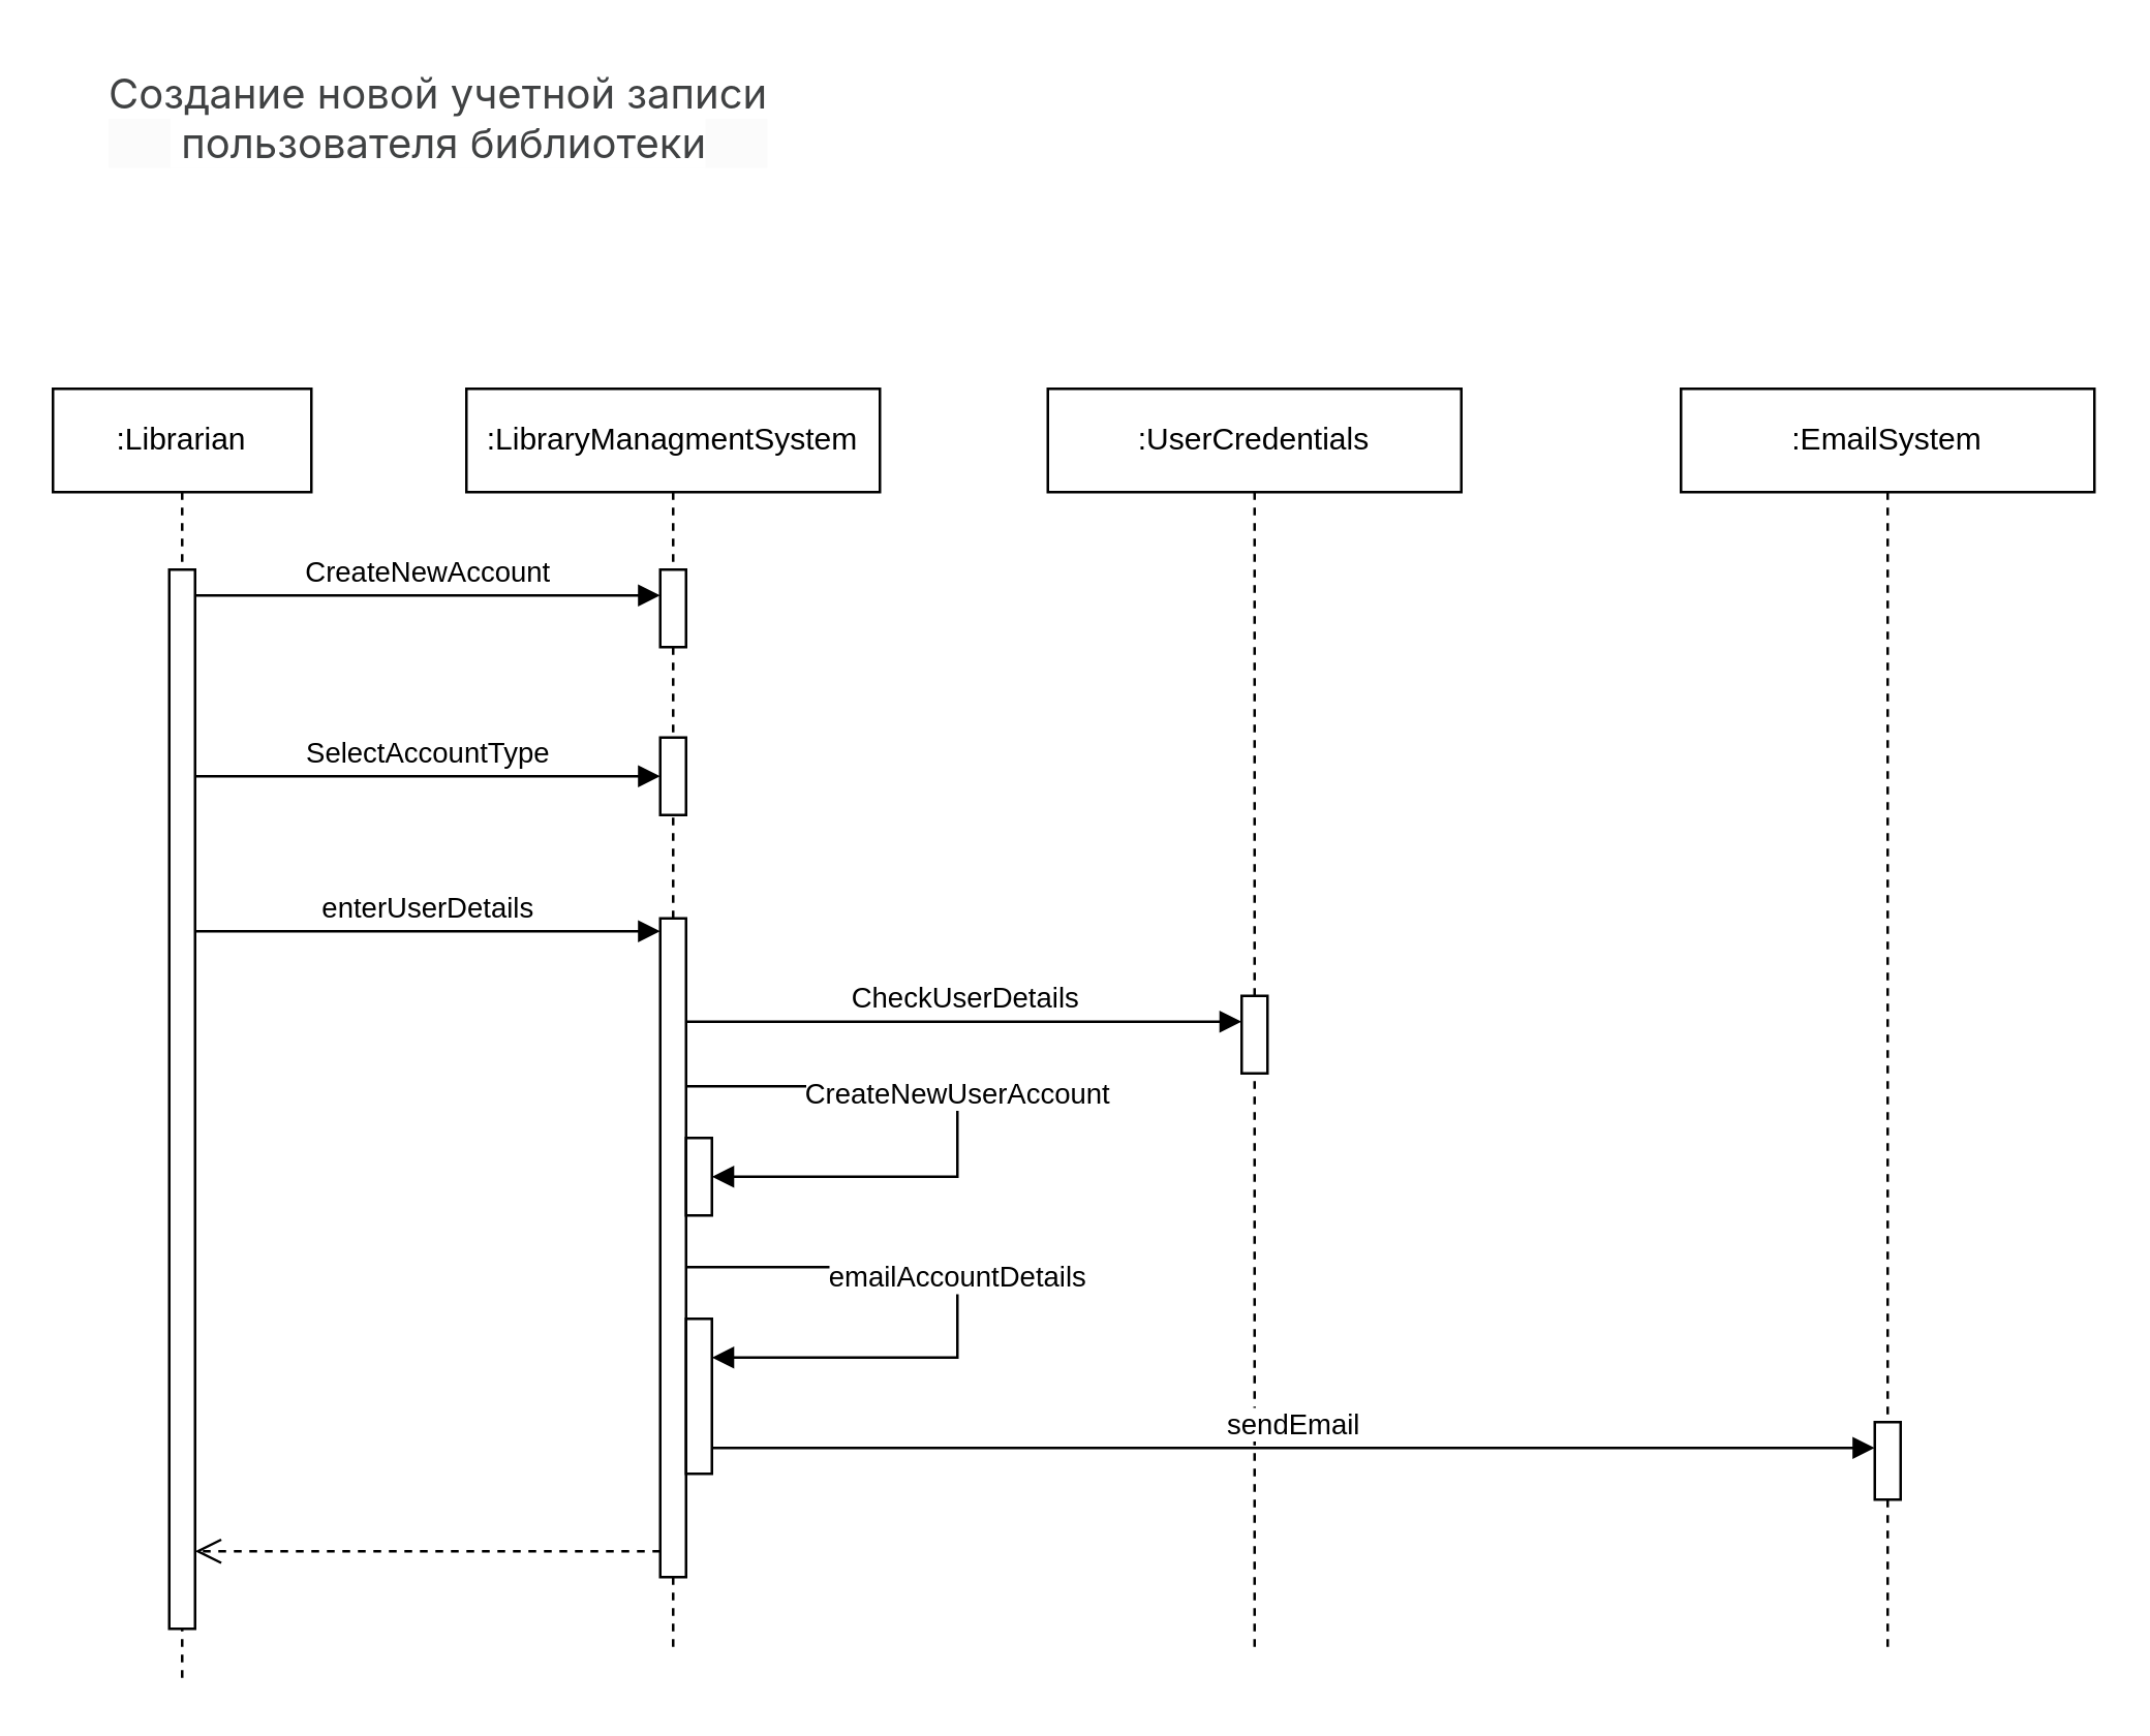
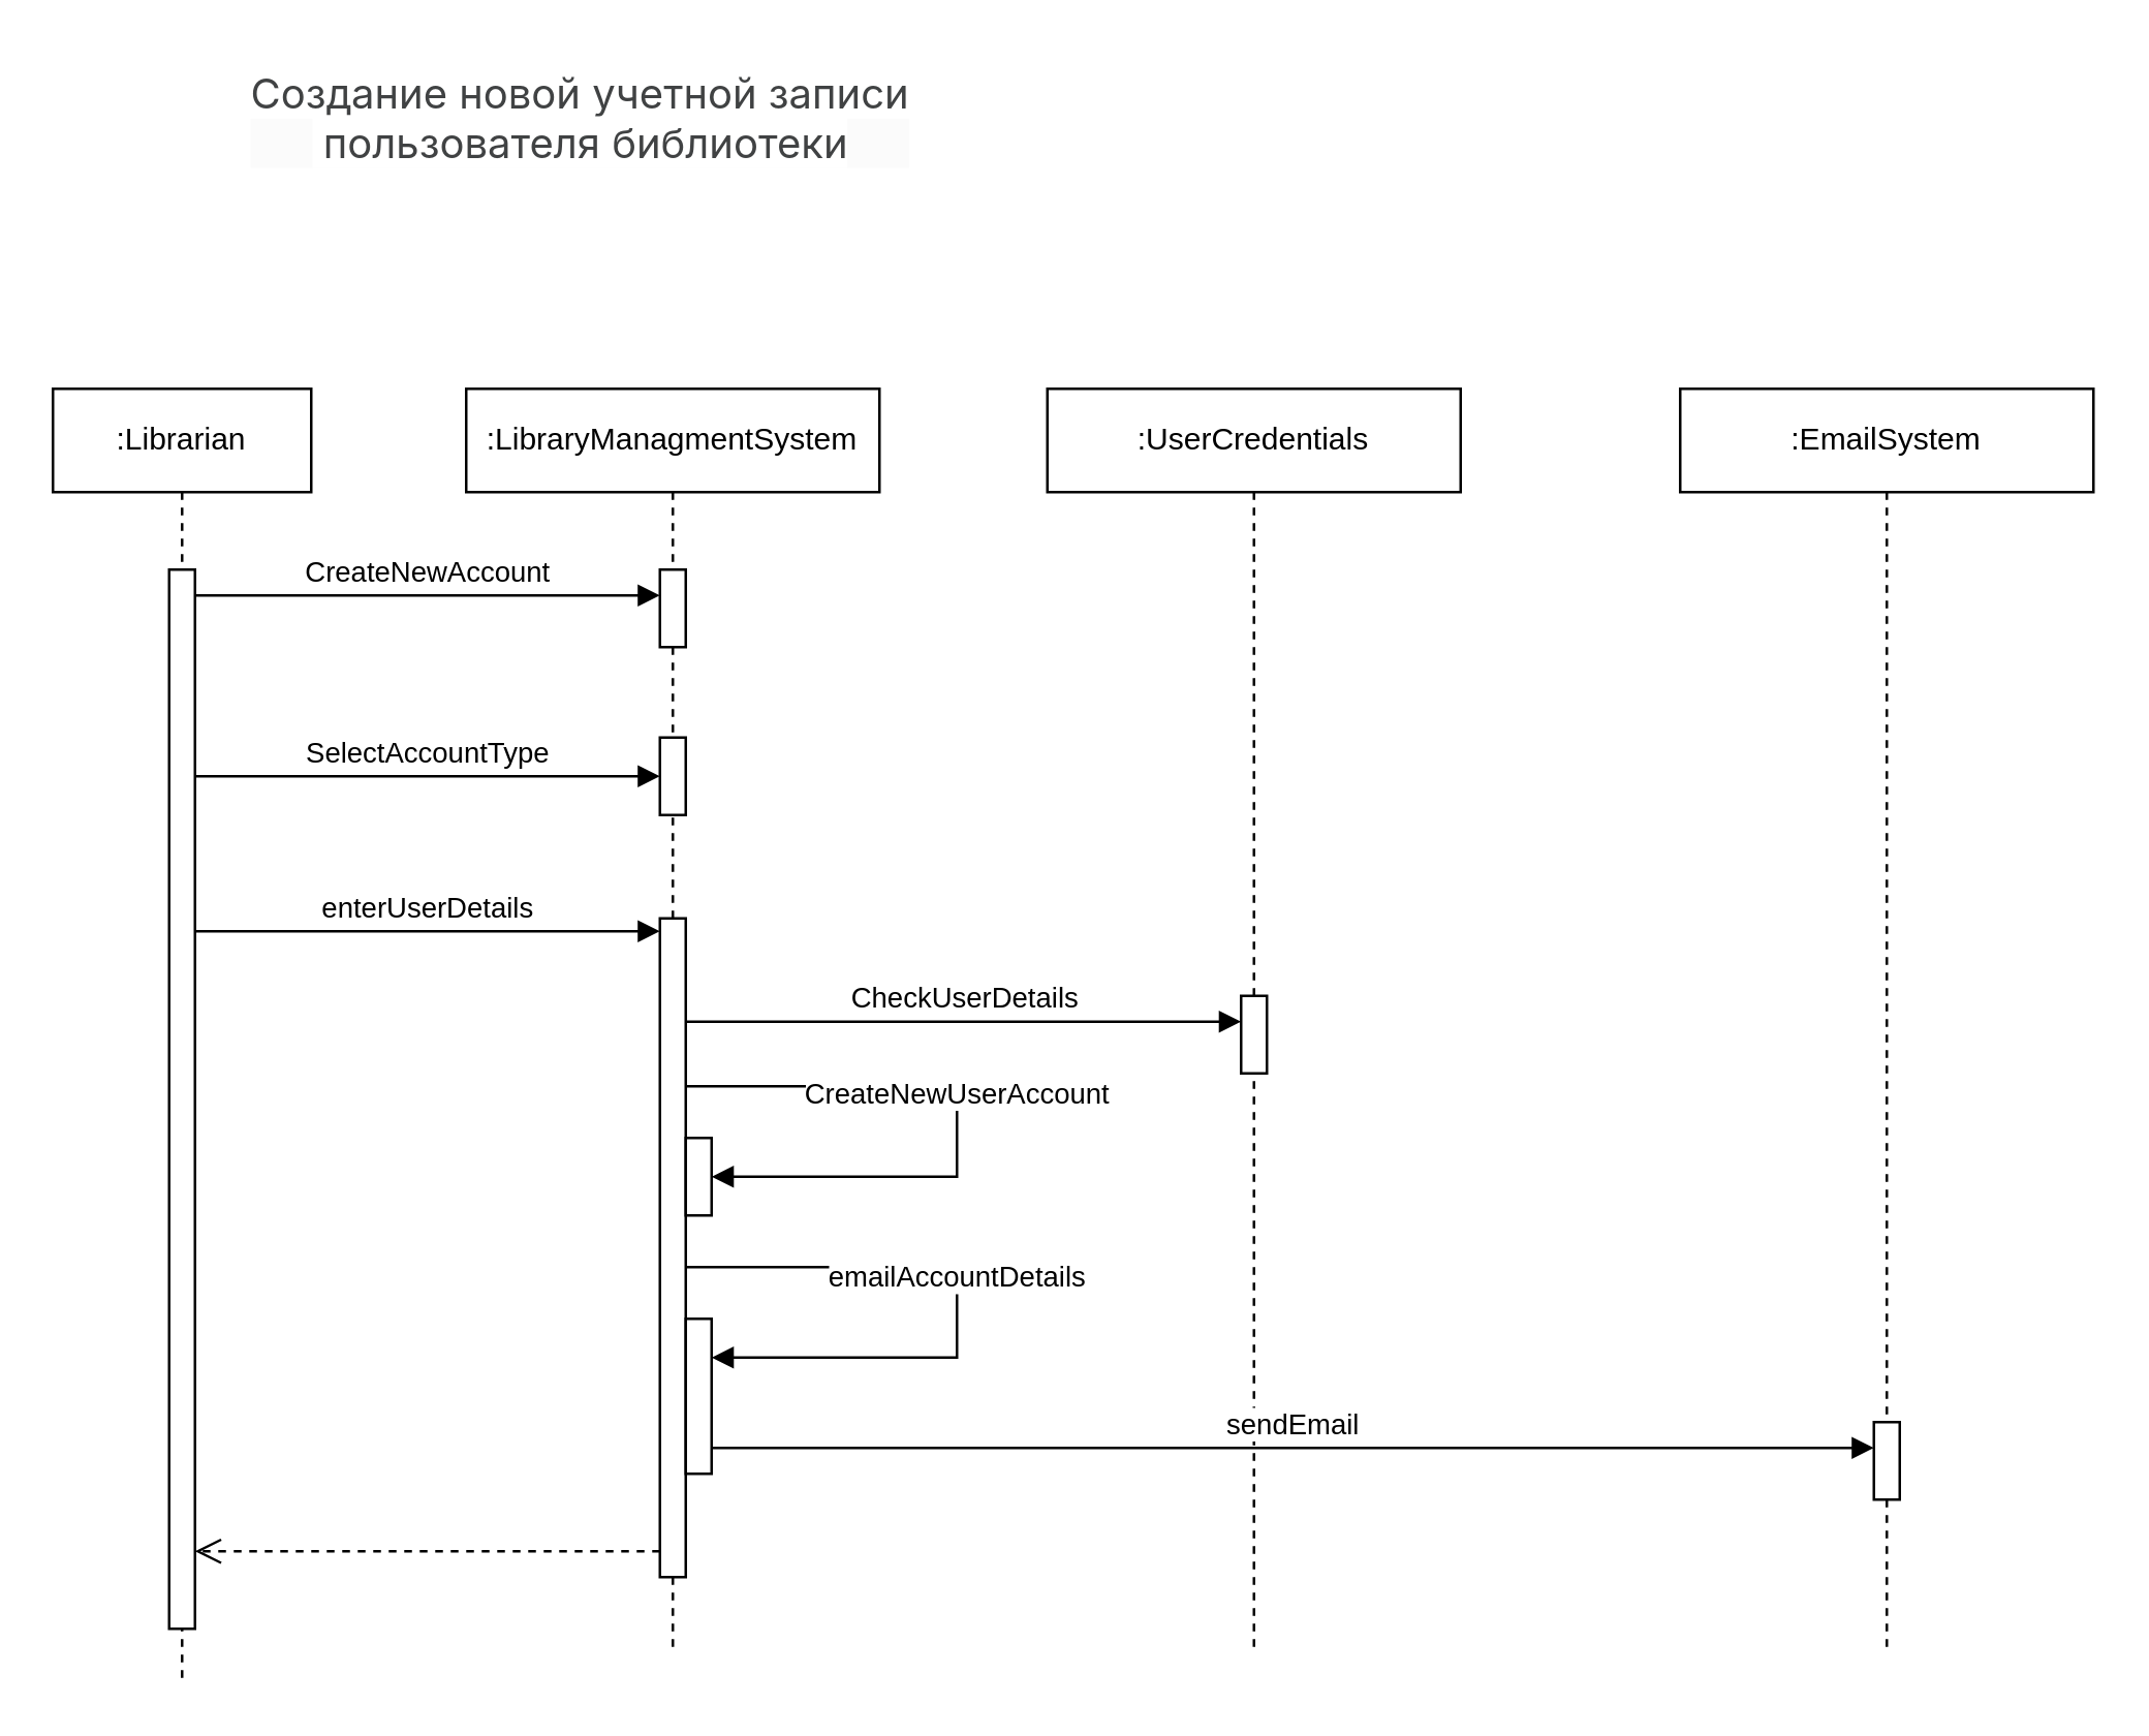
  <mxCell id="0" />
  <mxCell id="1" parent="0" />
  <mxCell id="2" value=":Librarian" style="shape=umlLifeline;perimeter=lifelinePerimeter;whiteSpace=wrap;html=1;container=0;dropTarget=0;collapsible=0;recursiveResize=0;outlineConnect=0;portConstraint=eastwest;newEdgeStyle={&quot;edgeStyle&quot;:&quot;elbowEdgeStyle&quot;,&quot;elbow&quot;:&quot;vertical&quot;,&quot;curved&quot;:0,&quot;rounded&quot;:0};" parent="1" vertex="1"><mxGeometry x="20" y="150" width="100" height="500" as="geometry" /></mxCell>
  <mxCell id="3" value="" style="html=1;points=[];perimeter=orthogonalPerimeter;outlineConnect=0;targetShapes=umlLifeline;portConstraint=eastwest;newEdgeStyle={&quot;edgeStyle&quot;:&quot;elbowEdgeStyle&quot;,&quot;elbow&quot;:&quot;vertical&quot;,&quot;curved&quot;:0,&quot;rounded&quot;:0};" parent="2" vertex="1"><mxGeometry x="45" y="70" width="10" height="410" as="geometry" /></mxCell>
  <mxCell id="4" value=":LibraryManagmentSystem" style="shape=umlLifeline;perimeter=lifelinePerimeter;whiteSpace=wrap;html=1;container=0;dropTarget=0;collapsible=0;recursiveResize=0;outlineConnect=0;portConstraint=eastwest;newEdgeStyle={&quot;edgeStyle&quot;:&quot;elbowEdgeStyle&quot;,&quot;elbow&quot;:&quot;vertical&quot;,&quot;curved&quot;:0,&quot;rounded&quot;:0};" parent="1" vertex="1"><mxGeometry x="180" y="150" width="160" height="490" as="geometry" /></mxCell>
  <mxCell id="5" value="" style="html=1;points=[];perimeter=orthogonalPerimeter;outlineConnect=0;targetShapes=umlLifeline;portConstraint=eastwest;newEdgeStyle={&quot;edgeStyle&quot;:&quot;elbowEdgeStyle&quot;,&quot;elbow&quot;:&quot;vertical&quot;,&quot;curved&quot;:0,&quot;rounded&quot;:0};" parent="4" vertex="1"><mxGeometry x="75" y="70" width="10" height="30" as="geometry" /></mxCell>
  <mxCell id="6" value="" style="html=1;points=[];perimeter=orthogonalPerimeter;outlineConnect=0;targetShapes=umlLifeline;portConstraint=eastwest;newEdgeStyle={&quot;edgeStyle&quot;:&quot;elbowEdgeStyle&quot;,&quot;elbow&quot;:&quot;vertical&quot;,&quot;curved&quot;:0,&quot;rounded&quot;:0};" vertex="1" parent="4"><mxGeometry x="75" y="135" width="10" height="30" as="geometry" /></mxCell>
  <mxCell id="7" value="" style="html=1;points=[];perimeter=orthogonalPerimeter;outlineConnect=0;targetShapes=umlLifeline;portConstraint=eastwest;newEdgeStyle={&quot;edgeStyle&quot;:&quot;elbowEdgeStyle&quot;,&quot;elbow&quot;:&quot;vertical&quot;,&quot;curved&quot;:0,&quot;rounded&quot;:0};" vertex="1" parent="4"><mxGeometry x="75" y="205" width="10" height="255" as="geometry" /></mxCell>
  <mxCell id="8" value="" style="html=1;points=[];perimeter=orthogonalPerimeter;outlineConnect=0;targetShapes=umlLifeline;portConstraint=eastwest;newEdgeStyle={&quot;edgeStyle&quot;:&quot;elbowEdgeStyle&quot;,&quot;elbow&quot;:&quot;vertical&quot;,&quot;curved&quot;:0,&quot;rounded&quot;:0};" vertex="1" parent="4"><mxGeometry x="85" y="290" width="10" height="30" as="geometry" /></mxCell>
  <mxCell id="9" value="" style="html=1;points=[];perimeter=orthogonalPerimeter;outlineConnect=0;targetShapes=umlLifeline;portConstraint=eastwest;newEdgeStyle={&quot;edgeStyle&quot;:&quot;elbowEdgeStyle&quot;,&quot;elbow&quot;:&quot;vertical&quot;,&quot;curved&quot;:0,&quot;rounded&quot;:0};" vertex="1" parent="4"><mxGeometry x="85" y="360" width="10" height="60" as="geometry" /></mxCell>
  <mxCell id="10" value="CreateNewUserAccount" style="html=1;verticalAlign=bottom;endArrow=block;edgeStyle=elbowEdgeStyle;elbow=horizontal;curved=0;rounded=0;" edge="1" parent="4" source="7" target="8"><mxGeometry relative="1" as="geometry"><mxPoint x="90" y="270" as="sourcePoint" /><Array as="points"><mxPoint x="190" y="270.03" /></Array><mxPoint x="280" y="270.03" as="targetPoint" /></mxGeometry></mxCell>
  <mxCell id="11" value="CreateNewAccount" style="html=1;verticalAlign=bottom;endArrow=block;edgeStyle=elbowEdgeStyle;elbow=vertical;curved=0;rounded=0;" parent="1" source="3" target="5" edge="1"><mxGeometry relative="1" as="geometry"><mxPoint x="175" y="240" as="sourcePoint" /><Array as="points"><mxPoint x="160" y="230" /></Array></mxGeometry></mxCell>
  <mxCell id="12" value=":UserCredentials" style="shape=umlLifeline;perimeter=lifelinePerimeter;whiteSpace=wrap;html=1;container=0;dropTarget=0;collapsible=0;recursiveResize=0;outlineConnect=0;portConstraint=eastwest;newEdgeStyle={&quot;edgeStyle&quot;:&quot;elbowEdgeStyle&quot;,&quot;elbow&quot;:&quot;vertical&quot;,&quot;curved&quot;:0,&quot;rounded&quot;:0};" vertex="1" parent="1"><mxGeometry x="405" y="150" width="160" height="490" as="geometry" /></mxCell>
  <mxCell id="13" value="" style="html=1;points=[];perimeter=orthogonalPerimeter;outlineConnect=0;targetShapes=umlLifeline;portConstraint=eastwest;newEdgeStyle={&quot;edgeStyle&quot;:&quot;elbowEdgeStyle&quot;,&quot;elbow&quot;:&quot;vertical&quot;,&quot;curved&quot;:0,&quot;rounded&quot;:0};" vertex="1" parent="12"><mxGeometry x="75" y="235" width="10" height="30" as="geometry" /></mxCell>
  <mxCell id="14" value=":EmailSystem" style="shape=umlLifeline;perimeter=lifelinePerimeter;whiteSpace=wrap;html=1;container=0;dropTarget=0;collapsible=0;recursiveResize=0;outlineConnect=0;portConstraint=eastwest;newEdgeStyle={&quot;edgeStyle&quot;:&quot;elbowEdgeStyle&quot;,&quot;elbow&quot;:&quot;vertical&quot;,&quot;curved&quot;:0,&quot;rounded&quot;:0};" vertex="1" parent="1"><mxGeometry x="650" y="150" width="160" height="490" as="geometry" /></mxCell>
  <mxCell id="15" value="" style="html=1;points=[];perimeter=orthogonalPerimeter;outlineConnect=0;targetShapes=umlLifeline;portConstraint=eastwest;newEdgeStyle={&quot;edgeStyle&quot;:&quot;elbowEdgeStyle&quot;,&quot;elbow&quot;:&quot;vertical&quot;,&quot;curved&quot;:0,&quot;rounded&quot;:0};" vertex="1" parent="14"><mxGeometry x="75" y="400" width="10" height="30" as="geometry" /></mxCell>
  <mxCell id="16" value="SelectAccountType" style="html=1;verticalAlign=bottom;endArrow=block;edgeStyle=elbowEdgeStyle;elbow=vertical;curved=0;rounded=0;" edge="1" parent="1"><mxGeometry relative="1" as="geometry"><mxPoint x="75" y="300" as="sourcePoint" /><Array as="points"><mxPoint x="170" y="300" /></Array><mxPoint x="255" y="300" as="targetPoint" /></mxGeometry></mxCell>
  <mxCell id="17" value="enterUserDetails" style="html=1;verticalAlign=bottom;endArrow=block;edgeStyle=elbowEdgeStyle;elbow=vertical;curved=0;rounded=0;" edge="1" parent="1"><mxGeometry relative="1" as="geometry"><mxPoint x="75" y="360" as="sourcePoint" /><Array as="points"><mxPoint x="165" y="360" /></Array><mxPoint x="255" y="360" as="targetPoint" /></mxGeometry></mxCell>
  <mxCell id="18" value="CheckUserDetails" style="html=1;verticalAlign=bottom;endArrow=block;edgeStyle=elbowEdgeStyle;elbow=vertical;curved=0;rounded=0;" edge="1" parent="1" source="7"><mxGeometry relative="1" as="geometry"><mxPoint x="270" y="394.86" as="sourcePoint" /><Array as="points" /><mxPoint x="480" y="395" as="targetPoint" /></mxGeometry></mxCell>
  <mxCell id="19" value="sendEmail" style="html=1;verticalAlign=bottom;endArrow=block;edgeStyle=elbowEdgeStyle;elbow=vertical;curved=0;rounded=0;" edge="1" parent="1" source="9" target="15"><mxGeometry relative="1" as="geometry"><mxPoint x="340" y="570" as="sourcePoint" /><Array as="points" /><mxPoint x="555" y="570" as="targetPoint" /></mxGeometry></mxCell>
  <mxCell id="20" value="" style="html=1;verticalAlign=bottom;endArrow=open;dashed=1;endSize=8;edgeStyle=elbowEdgeStyle;elbow=vertical;curved=0;rounded=0;" edge="1" parent="1" source="7" target="3"><mxGeometry relative="1" as="geometry"><mxPoint x="75" y="600" as="targetPoint" /><Array as="points"><mxPoint x="170" y="600" /></Array><mxPoint x="245" y="600" as="sourcePoint" /></mxGeometry></mxCell>
  <mxCell id="21" value="emailAccountDetails" style="html=1;verticalAlign=bottom;endArrow=block;edgeStyle=elbowEdgeStyle;elbow=horizontal;curved=0;rounded=0;" edge="1" parent="1"><mxGeometry relative="1" as="geometry"><mxPoint x="265" y="490" as="sourcePoint" /><Array as="points"><mxPoint x="370" y="490.03" /></Array><mxPoint x="275" y="525" as="targetPoint" /></mxGeometry></mxCell>
- <mxCell id="22" value="&lt;span style=&quot;font-style: normal; font-variant-ligatures: normal; font-variant-caps: normal; font-weight: 400; letter-spacing: normal; orphans: 2; text-indent: 0px; text-transform: none; widows: 2; word-spacing: 0px; -webkit-text-stroke-width: 0px; white-space: normal; text-decoration-thickness: initial; text-decoration-style: initial; text-decoration-color: initial; color: rgb(64, 66, 67); font-family: Inter, sans-serif; text-align: start; background-color: rgb(255, 255, 255); font-size: 16px;&quot;&gt;&lt;font style=&quot;font-size: 16px;&quot;&gt;Создание новой учетной записи&lt;/font&gt;&lt;/span&gt;&lt;div style=&quot;color: rgb(0, 0, 0); font-family: Helvetica; font-style: normal; font-variant-ligatures: normal; font-variant-caps: normal; font-weight: 400; letter-spacing: normal; orphans: 2; text-align: center; text-indent: 0px; text-transform: none; widows: 2; word-spacing: 0px; -webkit-text-stroke-width: 0px; white-space: nowrap; background-color: rgb(251, 251, 251); text-decoration-thickness: initial; text-decoration-style: initial; text-decoration-color: initial; font-size: 16px;&quot;&gt;&lt;span style=&quot;color: rgb(64, 66, 67); font-family: Inter, sans-serif; text-align: start; text-wrap: wrap; background-color: rgb(255, 255, 255);&quot;&gt;&lt;font style=&quot;font-size: 16px;&quot;&gt;&amp;nbsp;пользователя библиотеки&lt;/font&gt;&lt;/span&gt;&lt;/div&gt;" style="text;whiteSpace=wrap;html=1;" vertex="1" parent="1"><mxGeometry x="40" y="20" width="270" height="60" as="geometry" /></mxCell>
+ <mxCell id="22" value="&lt;span style=&quot;font-style: normal; font-variant-ligatures: normal; font-variant-caps: normal; font-weight: 400; letter-spacing: normal; orphans: 2; text-indent: 0px; text-transform: none; widows: 2; word-spacing: 0px; -webkit-text-stroke-width: 0px; white-space: normal; text-decoration-thickness: initial; text-decoration-style: initial; text-decoration-color: initial; color: rgb(64, 66, 67); font-family: Inter, sans-serif; text-align: start; background-color: rgb(255, 255, 255); font-size: 16px;&quot;&gt;&lt;font style=&quot;font-size: 16px;&quot;&gt;Создание новой учетной записи&lt;/font&gt;&lt;/span&gt;&lt;div style=&quot;color: rgb(0, 0, 0); font-family: Helvetica; font-style: normal; font-variant-ligatures: normal; font-variant-caps: normal; font-weight: 400; letter-spacing: normal; orphans: 2; text-align: center; text-indent: 0px; text-transform: none; widows: 2; word-spacing: 0px; -webkit-text-stroke-width: 0px; white-space: nowrap; background-color: rgb(251, 251, 251); text-decoration-thickness: initial; text-decoration-style: initial; text-decoration-color: initial; font-size: 16px;&quot;&gt;&lt;span style=&quot;color: rgb(64, 66, 67); font-family: Inter, sans-serif; text-align: start; text-wrap: wrap; background-color: rgb(255, 255, 255);&quot;&gt;&lt;font style=&quot;font-size: 16px;&quot;&gt;&amp;nbsp;пользователя библиотеки&lt;/font&gt;&lt;/span&gt;&lt;/div&gt;" style="text;whiteSpace=wrap;html=1;" vertex="1" parent="1"><mxGeometry x="95" y="20" width="270" height="60" as="geometry" /></mxCell>
